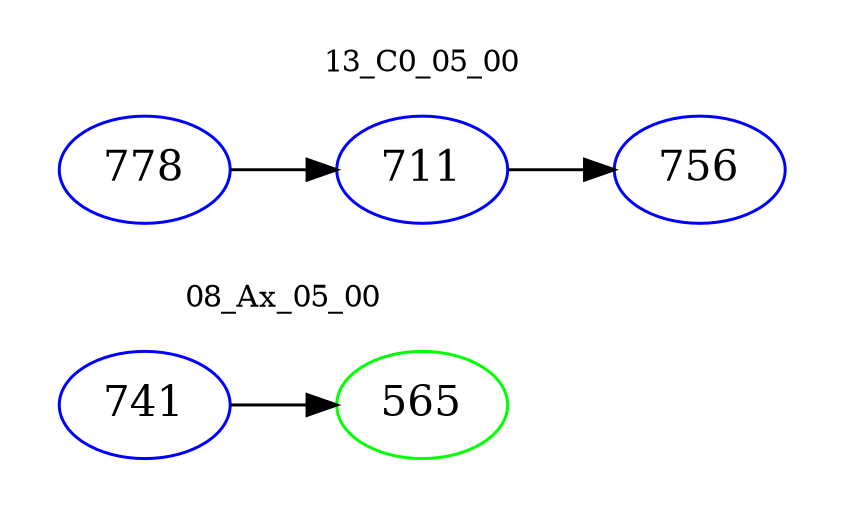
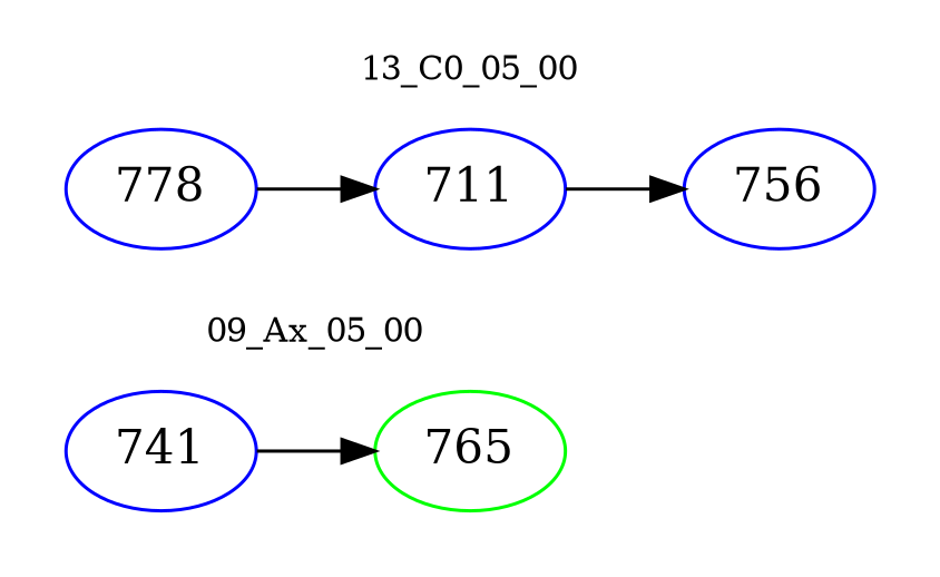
  digraph {
    rankdir=LR
    node [color=blue]
    edge [color=black]
    n1 [label=741]
-   n2 [color=green label=565]
+   n2 [color=green label=765]
    n3 [label=778]
    n4 [label=711]
    n5 [label=756]
    subgraph cluster_1 {
      color=white
      fontsize=10
-     label="08_Ax_05_00"
+     label="09_Ax_05_00"
      n1
      n2
    }
    subgraph cluster_2 {
      color=white
      fontsize=10
      label="13_C0_05_00"
      n3
      n4
      n5
    }
    n1 -> n2
    n3 -> n4
    n4 -> n5
  }
